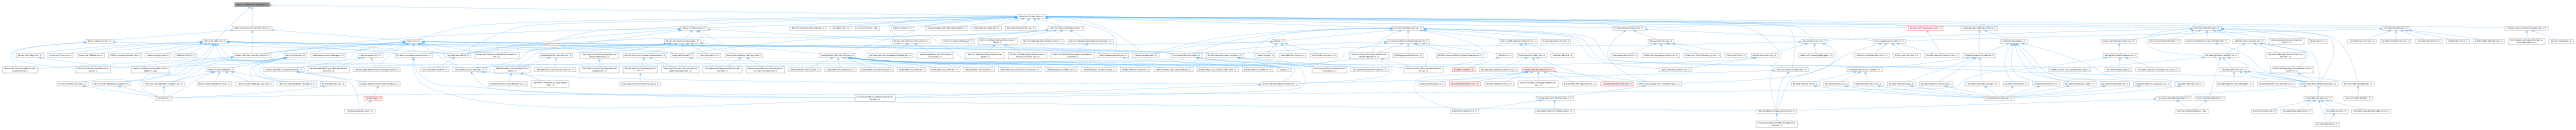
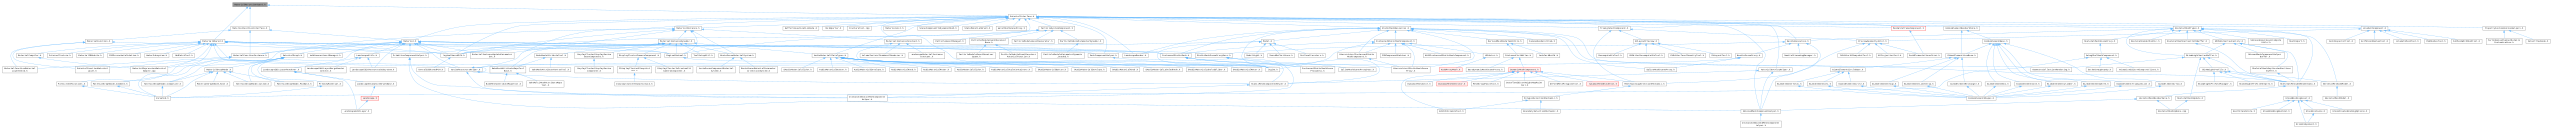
  digraph {
    fontname="Liberation Mono"
    node [color=grey40 fillcolor=white fontname="Liberation Mono" fontsize=10 shape=box style=filled]
    edge [color=steelblue1 dir=back fontname="Liberation Mono" fontsize=10 labelfontname=Helvetica labelfontsize=10 style=solid]
    n1 [color=gray40 fillcolor=grey60 fontcolor=black height=0.2 label="MaterialRecursionGuard.h" width=0.4]
    n2 [height=0.2 label="MaterialFunctionInterface.h" width=0.4]
    n3 [height=0.2 label="MaterialInterface.h" width=0.4]
    n4 [height=0.2 label="MaterialShared.h" width=0.4]
    n5 [height=0.2 label="Material.h" width=0.4]
    n6 [height=0.2 label="MaterialFunctionInstance.h" width=0.4]
    n7 [height=0.2 label="MaterialFunction.h" width=0.4]
    n8 [height=0.2 label="EngineSharedPCH.h" width=0.4]
    n9 [height=0.2 label="MeshComponentHelper.h" width=0.4]
    n10 [height=0.2 label="NaniteResourcesHelper.h" width=0.4]
    n11 [height=0.2 label="PrimitiveComponentHelper.h" width=0.4]
    n12 [height=0.2 label="Engine.h" width=0.4]
    n13 [height=0.2 label="SkinnedMeshComponentHelper.h" width=0.4]
    n14 [height=0.2 label="AudioMaterialSlateTypes.h" width=0.4]
    n15 [height=0.2 label="BufferVisualizationData.h" width=0.4]
    n16 [height=0.2 label="FbxImporter.h" width=0.4]
    n17 [height=0.2 label="FractureTool.cpp" width=0.4]
    n18 [height=0.2 label="GizmoElementRenderState.h" width=0.4]
    n19 [height=0.2 label="LandscapeRender.h" width=0.4]
    n20 [height=0.2 label="LineSetComponent.h" width=0.4]
    n21 [height=0.2 label="MaterialInstance.h" width=0.4]
    n22 [height=0.2 label="MaterialList.h" width=0.4]
    n23 [height=0.2 label="MaterialOverlayHelper.h" width=0.4]
    n24 [color=red height=0.2 label="MeshWireframeComponent.h" width=0.4]
    n25 [height=0.2 label="NaniteResources.h" width=0.4]
    n26 [height=0.2 label="ParticleSystemComponent.h" width=0.4]
    n27 [height=0.2 label="PropertyCustomizationHelpers.h" width=0.4]
    n28 [height=0.2 label="SceneComponentToDynamicMesh.h" width=0.4]
    n29 [height=0.2 label="SkeletalMeshTypes.h" width=0.4]
    n30 [height=0.2 label="SlateMaterialBrush.h" width=0.4]
    n31 [height=0.2 label="StaticMeshResources.h" width=0.4]
    n32 [height=0.2 label="TriangleSetComponent.h" width=0.4]
    n33 [height=0.2 label="WaterMeshSceneProxy.h" width=0.4]
    n34 [height=0.2 label="EngineMinimal.h" width=0.4]
    n35 [height=0.2 label="InstancedStaticMesh.h" width=0.4]
    n36 [height=0.2 label="MaterialExpressionMaterial\lSample.cpp" width=0.4]
    n37 [height=0.2 label="AddPatchTool.h" width=0.4]
    n38 [height=0.2 label="ExternalTexture.h" width=0.4]
    n39 [height=0.2 label="MaterialCompiler.h" width=0.4]
    n40 [height=0.2 label="MaterialIRModule.h" width=0.4]
    n41 [height=0.2 label="PSOPrecacheValidation.h" width=0.4]
    n42 [height=0.2 label="ParticleDefinitions.h" width=0.4]
    n43 [height=0.2 label="WaterSubsystem.h" width=0.4]
    n44 [height=0.2 label="LandscapeEditResourcesSubsystem.h" width=0.4]
    n45 [height=0.2 label="LandscapeUtils.h" width=0.4]
    n46 [height=0.2 label="MaterialGraph.h" width=0.4]
    n47 [height=0.2 label="MaterialInstanceUpdateParameter\lSet.h" width=0.4]
    n48 [height=0.2 label="PreviewMaterial.h" width=0.4]
    n49 [height=0.2 label="StaticMeshSceneProxyDesc.h" width=0.4]
    n50 [height=0.2 label="WebBrowserAssetManager.h" width=0.4]
    n51 [height=0.2 label="MaterialFunctionMaterial\lLayer.h" width=0.4]
    n52 [height=0.2 label="MaterialFunctionMaterial\lLayerBlend.h" width=0.4]
    n53 [height=0.2 label="UnrealEdSharedPCH.h" width=0.4]
    n54 [height=0.2 label="HierarchicalStaticMeshScene\lProxy.h" width=0.4]
    n55 [height=0.2 label="InstancedStaticMeshComponent\lHelper.h" width=0.4]
    n56 [height=0.2 label="InstancedStaticMeshScene\lProxyDesc.h" width=0.4]
    n57 [height=0.2 label="LandscapeEditLayerMergeRender\lContext.h" width=0.4]
    n58 [height=0.2 label="LandscapeEditLayerRenderer.h" width=0.4]
    n59 [height=0.2 label="MaterialGraphNode.h" width=0.4]
    n60 [height=0.2 label="MaterialGraphNode_Composite.h" width=0.4]
    n61 [height=0.2 label="UnrealEd.h" width=0.4]
    n62 [height=0.2 label="MaterialGraphNode_Custom.h" width=0.4]
    n63 [height=0.2 label="MaterialGraphNode_PinBase.h" width=0.4]
    n64 [height=0.2 label="MaterialGraphNode_Comment.h" width=0.4]
    n65 [height=0.2 label="StaticMeshComponentHelper.h" width=0.4]
    n66 [height=0.2 label="SplineMeshSceneProxyDesc.h" width=0.4]
    n67 [height=0.2 label="LandscapeBlueprintBrushBase.h" width=0.4]
    n68 [height=0.2 label="LandscapeEditLayer.h" width=0.4]
    n69 [color=red fillcolor="#FFF0F0" height=0.2 label="Landscape.h" width=0.4]
    n70 [height=0.2 label="MaterialGraphNode_Knot.h" width=0.4]
    n71 [height=0.2 label="InstancedSkinnedMeshComponent\lHelper.h" width=0.4]
    n72 [height=0.2 label="AudioMaterialButton.h" width=0.4]
    n73 [height=0.2 label="AudioMaterialEnvelope.h" width=0.4]
    n74 [height=0.2 label="AudioMaterialKnob.h" width=0.4]
    n75 [height=0.2 label="AudioMaterialMeter.h" width=0.4]
    n76 [height=0.2 label="AudioMaterialSlider.h" width=0.4]
    n77 [height=0.2 label="AudioMaterialStyleContainers.h" width=0.4]
    n78 [height=0.2 label="SAudioMaterialButton.h" width=0.4]
    n79 [height=0.2 label="SAudioMaterialEnvelope.h" width=0.4]
    n80 [height=0.2 label="SAudioMaterialKnob.h" width=0.4]
    n81 [height=0.2 label="SAudioMaterialLabeledKnob.h" width=0.4]
    n82 [height=0.2 label="SAudioMaterialLabeledSlider.h" width=0.4]
    n83 [height=0.2 label="SAudioMaterialMeter.h" width=0.4]
    n84 [height=0.2 label="SAudioMaterialSlider.h" width=0.4]
    n85 [height=0.2 label="GizmoElementBase.h" width=0.4]
    n86 [height=0.2 label="GizmoElementLineBase.h" width=0.4]
    n87 [height=0.2 label="CSGMeshesTool.h" width=0.4]
    n88 [height=0.2 label="CutMeshWithMeshTool.h" width=0.4]
    n89 [height=0.2 label="MeshInspectorTool.h" width=0.4]
    n90 [height=0.2 label="PreviewGeometryActor.h" width=0.4]
    n91 [height=0.2 label="SelfUnionMeshesTool.h" width=0.4]
    n92 [height=0.2 label="VolumeToMeshTool.h" width=0.4]
    n93 [height=0.2 label="MaterialInstanceConstant.h" width=0.4]
    n94 [height=0.2 label="MaterialInstanceDynamic.h" width=0.4]
    n95 [height=0.2 label="MovieSceneMaterialSystem.h" width=0.4]
    n96 [height=0.2 label="MeshElementsVisualizer.h" width=0.4]
    n97 [height=0.2 label="NaniteSceneProxy.h" width=0.4]
    n98 [height=0.2 label="NaniteStreamingManager.h" width=0.4]
    n99 [height=0.2 label="ParticleEventManager.h" width=0.4]
    n100 [height=0.2 label="ParticleModuleEventGenerator.h" width=0.4]
    n101 [height=0.2 label="ParticleModuleEventReceiver\lBase.h" width=0.4]
    n102 [height=0.2 label="ParticleModuleParameterDynamic.h" width=0.4]
    n103 [height=0.2 label="DetailTreeNode.h" width=0.4]
    n104 [height=0.2 label="PerlinNoiseChannelDetails\lCustomization.h" width=0.4]
    n105 [height=0.2 label="GPUSkinVertexFactory.h" width=0.4]
    n106 [height=0.2 label="SkeletalMeshLODRenderData.h" width=0.4]
    n107 [height=0.2 label="SkinWeightVertexBuffer.h" width=0.4]
    n108 [height=0.2 label="SkeletalMeshLODModel.h" width=0.4]
    n109 [height=0.2 label="SkelImport.h" width=0.4]
    n110 [height=0.2 label="SkeletalMeshSceneProxy.h" width=0.4]
    n111 [height=0.2 label="SkeletalMeshVertexClothBuffer.h" width=0.4]
    n112 [height=0.2 label="SkeletalRenderPublic.h" width=0.4]
    n113 [height=0.2 label="SkinnedAssetAsyncCompile\lUtils.h" width=0.4]
    n114 [height=0.2 label="SplineMeshSceneProxy.h" width=0.4]
    n115 [height=0.2 label="GeometryCollectionRendering.h" width=0.4]
    n116 [height=0.2 label="CanvasRendererItem.h" width=0.4]
    n117 [height=0.2 label="DerivedMeshDataTaskUtils.h" width=0.4]
    n118 [height=0.2 label="HierarchicalInstancedStatic\lMeshComponent.h" width=0.4]
    n119 [height=0.2 label="InstancedStaticMeshComponent.h" width=0.4]
    n120 [height=0.2 label="Model.h" width=0.4]
    n121 [height=0.2 label="MeshTopologySelectionMechanic.h" width=0.4]
    n122 [height=0.2 label="UVLayoutPreview.h" width=0.4]
    n123 [height=0.2 label="GizmoElementArrow.h" width=0.4]
    n124 [height=0.2 label="GizmoElementBox.h" width=0.4]
    n125 [height=0.2 label="GizmoElementCone.h" width=0.4]
    n126 [height=0.2 label="GizmoElementCylinder.h" width=0.4]
    n127 [height=0.2 label="GizmoElementSphere.h" width=0.4]
    n128 [height=0.2 label="GizmoElementTriangleList.h" width=0.4]
    n129 [height=0.2 label="GizmoElementCircleBase.h" width=0.4]
    n130 [height=0.2 label="GizmoElementGroup.h" width=0.4]
    n131 [height=0.2 label="GizmoElementLineStrip.h" width=0.4]
    n132 [height=0.2 label="GizmoElementRectangle.h" width=0.4]
    n133 [height=0.2 label="GizmoElementShapes.h" width=0.4]
    n134 [height=0.2 label="GizmoElementArc.h" width=0.4]
    n135 [height=0.2 label="GizmoElementCircle.h" width=0.4]
    n136 [height=0.2 label="GizmoElementTorus.h" width=0.4]
    n137 [height=0.2 label="UVEditorUVSnapshotTool.h" width=0.4]
    n138 [height=0.2 label="UVProjectionTool.h" width=0.4]
    n139 [height=0.2 label="PolygonSelectionMechanic.h" width=0.4]
    n140 [height=0.2 label="BoundarySelectionMechanic.h" width=0.4]
    n141 [height=0.2 label="EditUVIslandsTool.h" width=0.4]
    n142 [height=0.2 label="LandscapeMaterialInstance\lConstant.h" width=0.4]
    n143 [height=0.2 label="VolumeTextureThumbnailRenderer.h" width=0.4]
    n144 [height=0.2 label="BakeMeshAttributeMapsTool\lBase.h" width=0.4]
    n145 [height=0.2 label="BakeMeshAttributeTool.h" width=0.4]
    n146 [height=0.2 label="DisplayClusterCameraComponent.h" width=0.4]
    n147 [height=0.2 label="DisplayClusterDisplayDevice\lBaseComponent.h" width=0.4]
    n148 [height=0.2 label="ToolSetupUtil.h" width=0.4]
    n149 [height=0.2 label="MovieSceneComponentMaterial\lSystem.h" width=0.4]
    n150 [height=0.2 label="MovieSceneMaterialParameter\lCollectionSystem.h" width=0.4]
    n151 [height=0.2 label="BakeMeshAttributeMapsTool.h" width=0.4]
    n152 [height=0.2 label="BakeMultiMeshAttributeMaps\lTool.h" width=0.4]
    n153 [height=0.2 label="BakeMeshAttributeVertexTool.h" width=0.4]
    n154 [height=0.2 label="DisplayClusterInFrustumFit\lCameraComponent.h" width=0.4]
    n155 [height=0.2 label="IDisplayClusterBlueprint\lAPI.h" width=0.4]
    n156 [height=0.2 label="DisplayClusterDisplayDevice\lComponent.h" width=0.4]
    n157 [height=0.2 label="DisplayClusterBlueprintLib.h" width=0.4]
    n158 [height=0.2 label="ParticleModuleEventReceiver\lMaterialFunction.h" width=0.4]
    n159 [height=0.2 label="ParticleModuleEventReceiver\lSpawn.h" width=0.4]
    n160 [height=0.2 label="ParticleModuleParameterDynamic\l_Seeded.h" width=0.4]
-   n161 [height=0.2 label="SkeletalMeshAttributeVertex\lBuffer.h" width=0.4]
+   n161 [height=0.2 label="SkinnedMeshComponentHelper\lBuffer.h" width=0.4]
    n162 [height=0.2 label="SkeletalMeshDuplicatedVertices\lBuffer.h" width=0.4]
    n163 [height=0.2 label="GroomBindingAsset.h" width=0.4]
    n164 [height=0.2 label="SkeletalMeshRenderData.h" width=0.4]
    n165 [height=0.2 label="SkeletalMeshUpdate.h" width=0.4]
    n166 [height=0.2 label="SkinWeightProfile.h" width=0.4]
    n167 [height=0.2 label="SkeletalMeshModel.h" width=0.4]
    n168 [height=0.2 label="DebugSkelMeshComponent.h" width=0.4]
    n169 [height=0.2 label="GroomBindingBuilder.h" width=0.4]
    n170 [height=0.2 label="GroomComponent.h" width=0.4]
    n171 [height=0.2 label="GroomCreateBindingOptions.h" width=0.4]
    n172 [height=0.2 label="GroomInstance.h" width=0.4]
    n173 [height=0.2 label="HairStrandsCore.h" width=0.4]
    n174 [height=0.2 label="SkeletalMeshUpdate.cpp" width=0.4]
    n175 [height=0.2 label="SkinWeightProfileHelpers.h" width=0.4]
    n176 [height=0.2 label="SkinWeightProfileManager.h" width=0.4]
    n177 [height=0.2 label="AnimationEditorViewportClient.h" width=0.4]
    n178 [height=0.2 label="SocketDragDropOp.h" width=0.4]
    n179 [height=0.2 label="DistanceFieldAtlas.h" width=0.4]
    n180 [height=0.2 label="MeshCardBuild.h" width=0.4]
    n181 [height=0.2 label="HLODInstancedStaticMeshComponent.h" width=0.4]
    n182 [height=0.2 label="ISMComponentBatcher.h" width=0.4]
    n183 [height=0.2 label="LODActor.h" width=0.4]
    n184 [height=0.2 label="ModelLight.h" width=0.4]
    n185 [height=0.2 label="SoundDefinitions.h" width=0.4]
    n186 [height=0.2 label="SurfaceIterators.h" width=0.4]
    n187 [height=0.2 label="BaseDynamicMeshSceneProxy.h" width=0.4]
    n188 [color=red fillcolor="#FFF0F0" height=0.2 label="DynamicMeshComponent.h" width=0.4]
    n189 [height=0.2 label="DataflowEditorWeightMapPaint\lTool.h" width=0.4]
    n190 [height=0.2 label="DeformMeshPolygonsTool.h" width=0.4]
    n191 [height=0.2 label="DynamicMeshActor.h" width=0.4]
    n192 [color=red fillcolor="#FFF0F0" height=0.2 label="DynamicMeshBrushTool.h" width=0.4]
    n193 [color=red fillcolor="#FFF0F0" height=0.2 label="DynamicMeshSelector.h" width=0.4]
    n194 [height=0.2 label="MeshGroupPaintTool.h" width=0.4]
    n195 [color=red fillcolor="#FFF0F0" height=0.2 label="HLODProxyMesh.h" width=0.4]
    n196 [height=0.2 label="RecomputeUVsTool.h" width=0.4]
    n197 [height=0.2 label="UVEditorRecomputeUVsTool.h" width=0.4]
    n198 [height=0.2 label="UVEditorTexelDensityTool.h" width=0.4]
    n199 [height=0.2 label="UVLayoutTool.h" width=0.4]
    n1 -> n2
    n1 -> n3
    n1 -> n4
    n2 -> n5
    n2 -> n6
    n2 -> n7
    n3 -> n5
    n3 -> n8
    n3 -> n9
    n3 -> n10
    n3 -> n11
    n3 -> n12
    n3 -> n13
    n3 -> n14
    n3 -> n15
    n3 -> n16
    n3 -> n17
    n3 -> n18
    n3 -> n19
    n3 -> n20
    n3 -> n21
    n3 -> n22
    n3 -> n23
    n3 -> n24
    n3 -> n25
    n3 -> n26
    n3 -> n27
    n3 -> n28
    n3 -> n29
    n3 -> n30
    n3 -> n31
    n3 -> n32
    n3 -> n33
    n4 -> n8
    n4 -> n10
    n4 -> n11
    n4 -> n12
    n4 -> n19
    n4 -> n34
    n4 -> n35
    n4 -> n36
    n4 -> n37
    n4 -> n38
    n4 -> n39
    n4 -> n40
    n4 -> n41
    n4 -> n42
    n4 -> n43
    n5 -> n6
    n5 -> n8
    n5 -> n9
    n5 -> n10
    n5 -> n11
    n5 -> n34
    n5 -> n35
    n5 -> n36
    n5 -> n44
    n5 -> n45
    n5 -> n46
    n5 -> n47
    n5 -> n48
    n5 -> n49
    n5 -> n50
    n6 -> n51
    n6 -> n52
    n7 -> n8
    n7 -> n51
    n7 -> n52
    n8 -> n53
    n9 -> n65
    n10 -> n10
    n10 -> n55
    n10 -> n65
    n11 -> n13
    n11 -> n55
    n13 -> n71
    n14 -> n72
    n14 -> n73
    n14 -> n74
    n14 -> n75
    n14 -> n76
    n14 -> n77
    n14 -> n78
    n14 -> n79
    n14 -> n80
    n14 -> n81
    n14 -> n82
    n14 -> n83
    n14 -> n84
    n18 -> n85
    n18 -> n86
    n20 -> n87
    n20 -> n88
    n20 -> n89
    n20 -> n90
    n20 -> n91
    n20 -> n92
    n21 -> n6
    n21 -> n8
    n21 -> n34
    n21 -> n47
    n21 -> n93
    n21 -> n94
    n21 -> n95
    n23 -> n13
    n23 -> n65
    n24 -> n96
    n25 -> n13
    n25 -> n49
    n25 -> n97
    n25 -> n98
    n26 -> n34
    n26 -> n99
    n26 -> n100
    n26 -> n101
    n26 -> n102
    n27 -> n103
    n27 -> n104
    n29 -> n25
    n29 -> n105
    n29 -> n106
    n29 -> n107
    n29 -> n108
    n29 -> n109
    n29 -> n110
    n29 -> n111
    n29 -> n112
    n29 -> n113
    n31 -> n19
    n31 -> n35
    n31 -> n54
    n31 -> n65
    n31 -> n106
    n31 -> n114
    n31 -> n115
    n31 -> n116
    n31 -> n117
    n31 -> n118
    n31 -> n119
    n31 -> n120
    n32 -> n90
    n32 -> n121
    n32 -> n122
    n34 -> n12
    n35 -> n54
    n35 -> n55
    n35 -> n56
    n39 -> n36
    n42 -> n61
    n45 -> n44
    n45 -> n57
    n45 -> n58
    n46 -> n59
    n46 -> n60
    n46 -> n61
    n46 -> n62
    n46 -> n63
    n46 -> n64
    n48 -> n61
    n49 -> n56
    n49 -> n66
    n58 -> n67
    n58 -> n68
    n59 -> n60
    n59 -> n61
    n59 -> n62
    n59 -> n63
    n59 -> n70
    n60 -> n61
    n64 -> n61
    n65 -> n55
    n67 -> n69
    n69 -> n68
    n85 -> n86
    n85 -> n123
    n85 -> n124
    n85 -> n125
    n85 -> n126
    n85 -> n127
    n85 -> n128
    n86 -> n129
    n86 -> n130
    n86 -> n131
    n86 -> n132
    n90 -> n96
    n90 -> n121
    n90 -> n137
    n90 -> n138
    n93 -> n12
    n93 -> n142
    n93 -> n143
    n94 -> n8
    n94 -> n14
    n94 -> n34
    n94 -> n95
    n94 -> n144
    n94 -> n145
    n94 -> n146
    n94 -> n147
    n94 -> n148
    n95 -> n149
    n95 -> n150
    n97 -> n10
    n97 -> n114
    n101 -> n158
    n101 -> n159
    n102 -> n160
    n105 -> n106
    n105 -> n107
    n105 -> n161
    n105 -> n162
    n106 -> n163
    n106 -> n164
    n107 -> n106
    n107 -> n115
    n107 -> n165
    n107 -> n166
    n108 -> n167
    n110 -> n168
    n111 -> n106
    n117 -> n179
    n117 -> n180
    n118 -> n54
    n119 -> n12
    n119 -> n35
    n119 -> n54
    n119 -> n118
    n119 -> n181
    n119 -> n182
    n119 -> n183
    n120 -> n8
    n120 -> n12
    n120 -> n184
    n120 -> n185
    n120 -> n186
    n121 -> n139
    n122 -> n196
    n122 -> n197
    n122 -> n198
    n122 -> n199
    n123 -> n133
    n124 -> n133
    n125 -> n133
    n126 -> n133
    n127 -> n133
    n128 -> n133
    n129 -> n134
    n129 -> n135
    n129 -> n136
    n130 -> n133
    n131 -> n133
    n132 -> n133
    n134 -> n133
    n135 -> n133
    n136 -> n133
    n139 -> n140
    n139 -> n141
    n144 -> n151
    n144 -> n152
    n145 -> n144
    n145 -> n153
    n146 -> n154
    n146 -> n155
    n147 -> n156
    n155 -> n157
    n162 -> n106
    n163 -> n169
    n163 -> n170
    n163 -> n171
    n163 -> n172
    n163 -> n173
    n164 -> n13
    n164 -> n174
    n165 -> n174
    n166 -> n106
    n166 -> n108
    n166 -> n175
    n166 -> n176
    n168 -> n61
    n168 -> n177
    n168 -> n178
    n172 -> n170
    n179 -> n187
    n179 -> n188
    n183 -> n195
    n188 -> n121
    n188 -> n141
    n188 -> n189
    n188 -> n190
    n188 -> n191
-   n179 -> n192
+   n188 -> n192
    n188 -> n193
    n188 -> n194
  }
